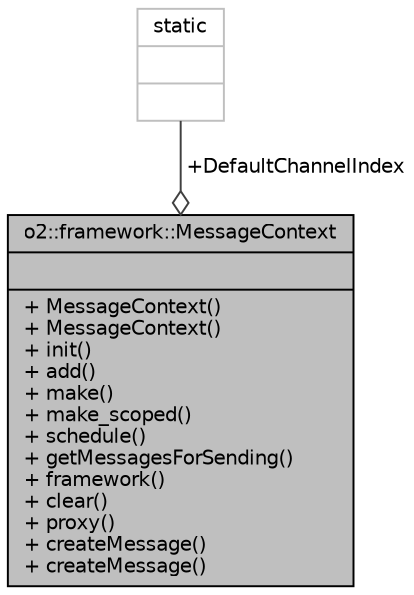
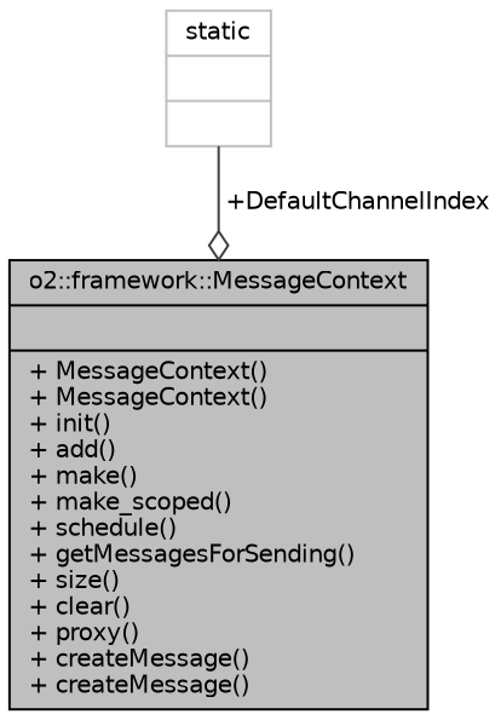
  digraph {
    node [fontname=Helvetica fontsize=10 shape=record]
-   n1 [color=black fillcolor=grey75 fontcolor=black height=0.2 label="{o2::framework::MessageContext\n||+ MessageContext()\l+ MessageContext()\l+ init()\l+ add()\l+ make()\l+ make_scoped()\l+ schedule()\l+ getMessagesForSending()\l+ framework()\l+ clear()\l+ proxy()\l+ createMessage()\l+ createMessage()\l}" style=filled width=0.4]
+   n1 [color=black fillcolor=grey75 fontcolor=black height=0.2 label="{o2::framework::MessageContext\n||+ MessageContext()\l+ MessageContext()\l+ init()\l+ add()\l+ make()\l+ make_scoped()\l+ schedule()\l+ getMessagesForSending()\l+ size()\l+ clear()\l+ proxy()\l+ createMessage()\l+ createMessage()\l}" style=filled width=0.4]
    n2 [color=grey75 height=0.2 label="{static\n||}" width=0.4]
    n2 -> n1 [arrowhead=odiamond color=grey25 fontname=Helvetica fontsize=10 label=" +DefaultChannelIndex" labelfontname=Helvetica labelfontsize=10 style=solid]
  }
